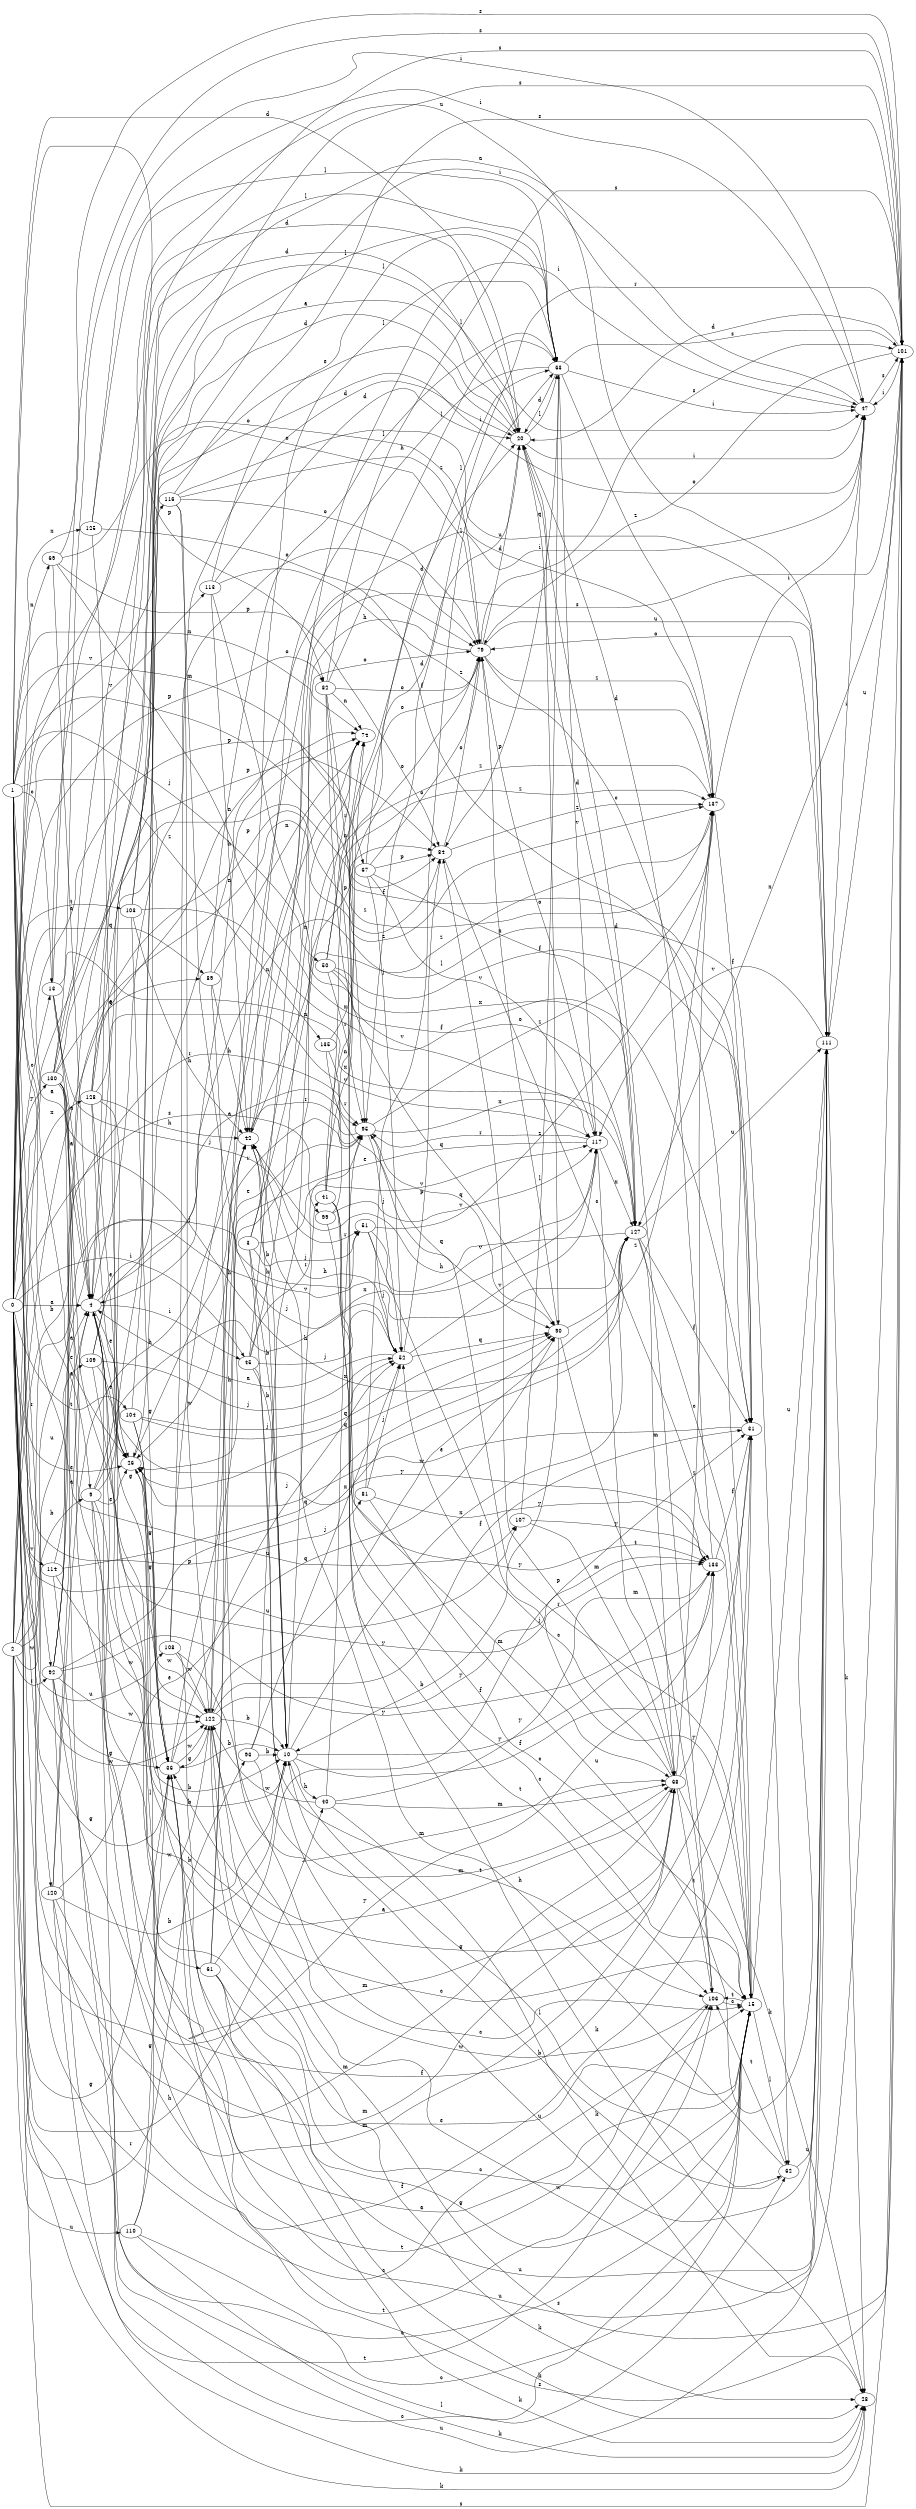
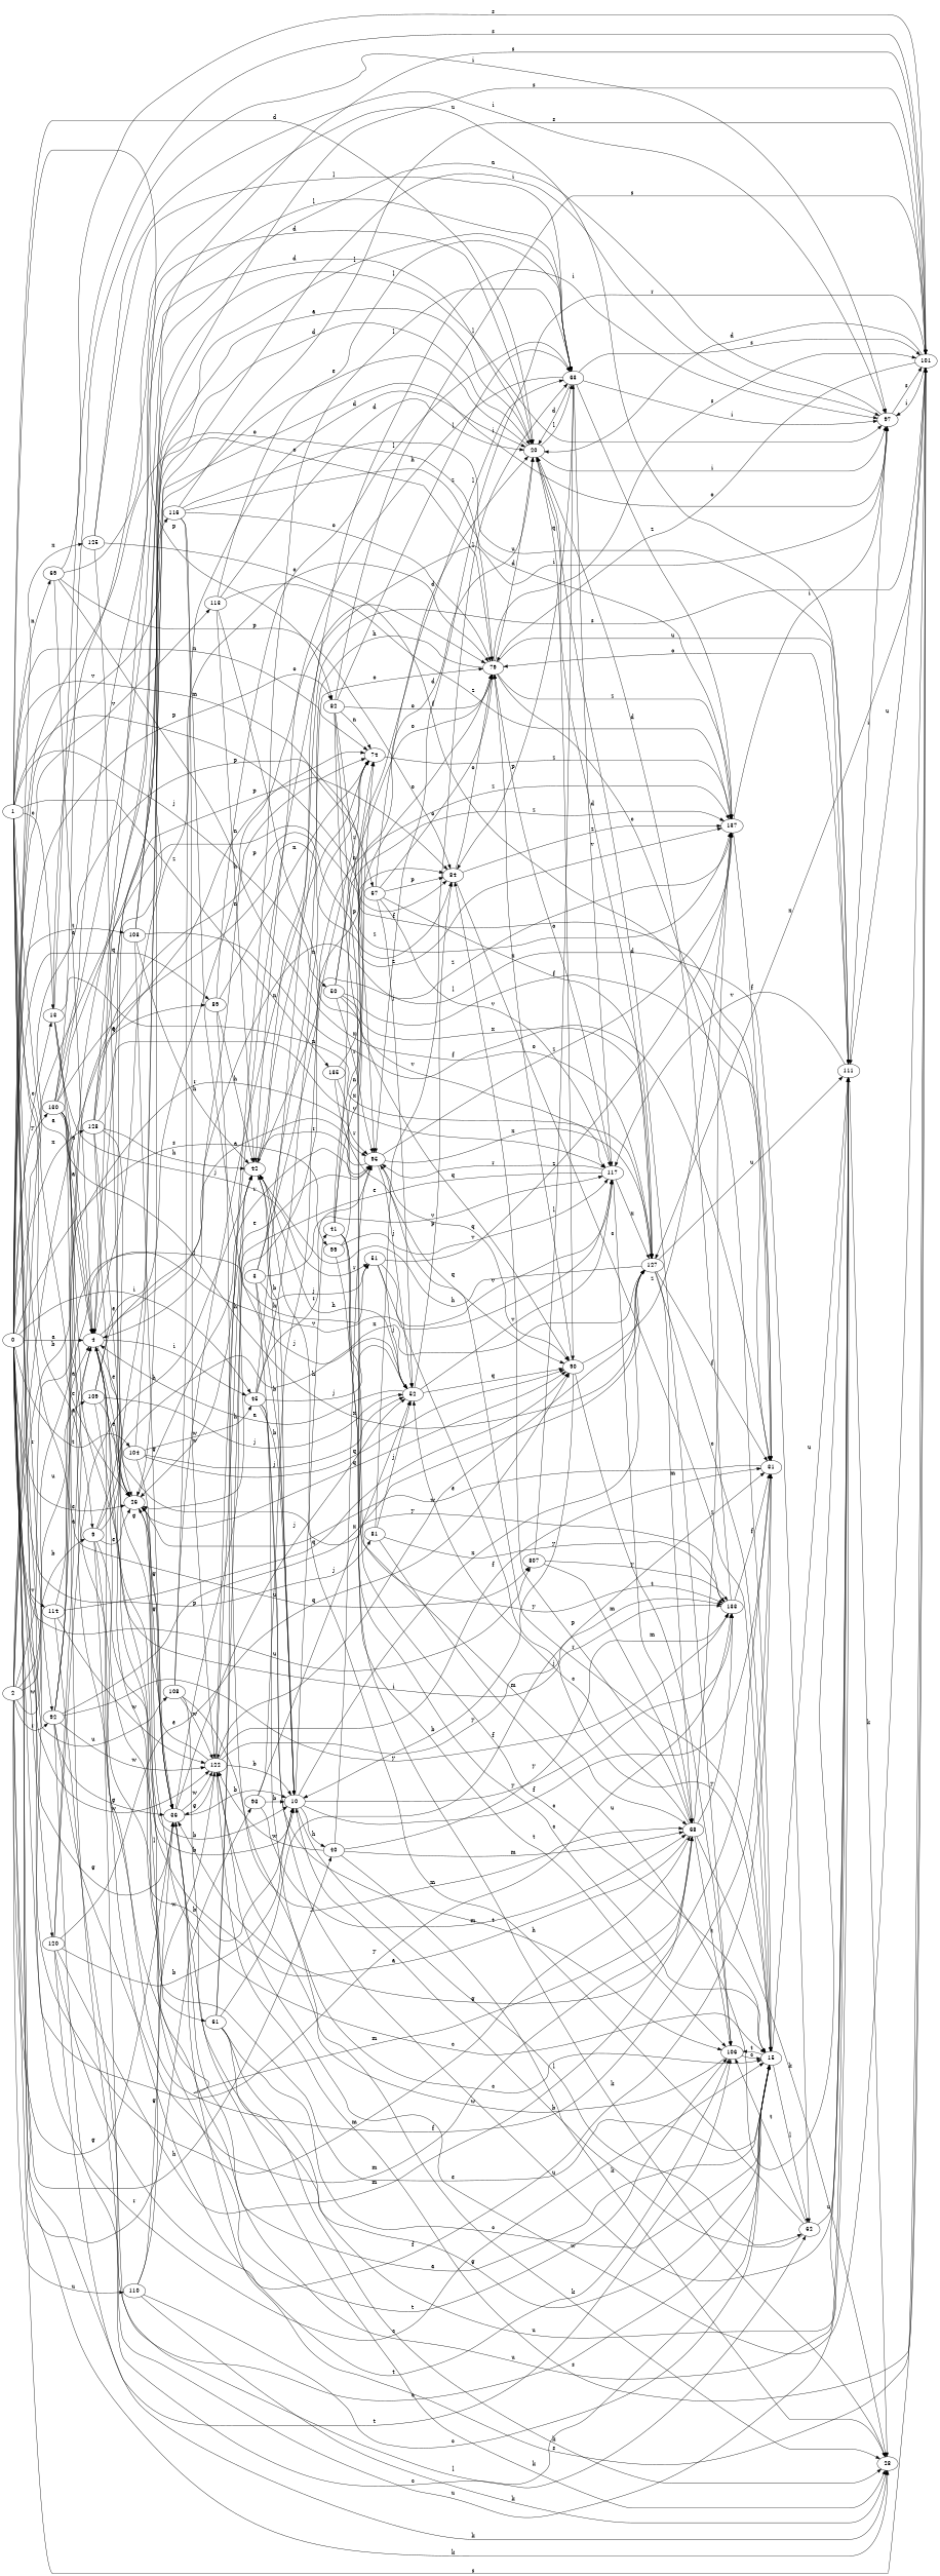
  strict digraph {
    rankdir=LR
    0
    4
    13
    26
    36
    40
    45
    n8 [label=28]
    79
    81
    82
    89
    99
    103
    104
    106
-   107
+   107 [label=807]
    113
    114
    116
    120
    122
    n23 [label=128]
    125
    130
    133
    10
    61
    62
    20
    68
    51
    101
    127
    15
    95
    90
    137
    111
    52
    74
-   47
+   47 [label=97]
    42
    63
    117
    31
    84
    1
    9
    50
    67
    69
    92
    108
    135
    2
    93
    109
    110
    3
    41
    0 -> 4 [label=a]
    0 -> 13 [label=c]
    0 -> 26 [label=e]
    0 -> 36 [label=g]
    0 -> 40 [label=h]
    0 -> 45 [label=i]
    0 -> n8 [label=k]
    0 -> 79 [label=o]
    0 -> 81 [label=p]
    0 -> 82 [label=p]
    0 -> 89 [label=q]
    0 -> 99 [label=s]
    0 -> 103 [label=t]
    0 -> 104 [label=t]
    0 -> 106 [label=t]
    0 -> 107 [label=u]
    0 -> 113 [label=v]
    0 -> 114 [label=v]
    0 -> 116 [label=v]
    0 -> 120 [label=w]
    0 -> 122 [label=w]
    0 -> n23 [label=x]
    0 -> 125 [label=x]
    0 -> 130 [label=y]
    0 -> 133 [label=y]
    4 -> 26 [label=e]
    4 -> 45 [label=i]
    4 -> 79 [label=o]
    4 -> 106 [label=t]
    4 -> 10 [label=b]
    4 -> 61 [label=l]
    4 -> 62 [label=l]
    13 -> 4 [label=a]
    13 -> 20 [label=d]
    13 -> 68 [label=m]
    13 -> 51 [label=j]
    13 -> 101 [label=s]
    13 -> 127 [label=x]
    26 -> 36 [label=g]
    26 -> 15 [label=c]
    26 -> 95 [label=r]
    26 -> 90 [label=q]
    36 -> 122 [label=w]
    36 -> 10 [label=b]
    36 -> 101 [label=s]
    36 -> 137 [label=z]
    36 -> 111 [label=u]
    36 -> 52 [label=j]
    40 -> n8 [label=k]
    40 -> 122 [label=w]
    40 -> 133 [label=y]
    40 -> 68 [label=m]
    40 -> 95 [label=r]
    45 -> 106 [label=t]
    45 -> 10 [label=b]
    45 -> 95 [label=r]
    45 -> 52 [label=j]
    45 -> 74 [label=n]
    45 -> 47 [label=i]
    79 -> 20 [label=d]
    79 -> 101 [label=s]
    79 -> 15 [label=c]
    79 -> 137 [label=z]
    79 -> 111 [label=u]
    79 -> 42 [label=h]
    81 -> 133 [label=y]
    81 -> 111 [label=u]
    81 -> 52 [label=j]
    81 -> 63 [label=l]
    82 -> 79 [label=o]
    82 -> 68 [label=m]
    82 -> 101 [label=s]
    82 -> 15 [label=c]
    82 -> 95 [label=r]
    82 -> 74 [label=n]
    82 -> 63 [label=l]
    89 -> 15 [label=c]
    89 -> 74 [label=n]
    89 -> 42 [label=h]
    89 -> 63 [label=l]
    99 -> 106 [label=t]
    99 -> 74 [label=n]
    99 -> 117 [label=v]
    103 -> 36 [label=g]
    103 -> 101 [label=s]
    103 -> 42 [label=h]
    103 -> 63 [label=l]
    103 -> 31 [label=f]
    104 -> 36 [label=g]
-   104 -> 122 [label=w]
+   104 -> 45 [label=w]
    104 -> 90 [label=q]
    104 -> 52 [label=j]
    104 -> 47 [label=i]
    106 -> 122 [label=w]
    106 -> 20 [label=d]
    106 -> 15 [label=c]
    107 -> 133 [label=y]
    107 -> 68 [label=m]
    107 -> 63 [label=l]
    113 -> 20 [label=d]
    113 -> 137 [label=z]
    113 -> 42 [label=h]
    113 -> 63 [label=l]
    113 -> 117 [label=v]
    114 -> 4 [label=a]
    114 -> 122 [label=w]
    114 -> 15 [label=c]
    114 -> 90 [label=q]
    116 -> 79 [label=o]
    116 -> 122 [label=w]
    116 -> 101 [label=s]
    116 -> 137 [label=z]
    116 -> 111 [label=u]
    116 -> 52 [label=j]
    120 -> 4 [label=a]
    120 -> n8 [label=k]
    120 -> 10 [label=b]
    120 -> 68 [label=m]
    120 -> 90 [label=q]
    120 -> 42 [label=h]
    120 -> 31 [label=f]
    122 -> 26 [label=e]
    122 -> 36 [label=g]
-   122 -> n8 [label=k]
+   45 -> n8 [label=k]
    122 -> 133 [label=y]
    122 -> 10 [label=b]
    122 -> 101 [label=s]
    122 -> 47 [label=i]
    122 -> 42 [label=h]
    122 -> 31 [label=f]
    n23 -> 26 [label=e]
    n23 -> 36 [label=g]
    n23 -> 79 [label=o]
    n23 -> 133 [label=y]
    n23 -> 101 [label=s]
    n23 -> 74 [label=n]
    n23 -> 42 [label=h]
    n23 -> 117 [label=v]
    125 -> 26 [label=e]
    125 -> 47 [label=i]
    125 -> 63 [label=l]
    125 -> 31 [label=f]
    130 -> 4 [label=a]
    130 -> 106 [label=t]
-   130 -> 133 [label=y]
+   130 -> 133 [label=i]
    130 -> 20 [label=d]
    130 -> 127 [label=x]
    130 -> 137 [label=z]
    130 -> 111 [label=u]
    130 -> 47 [label=i]
    130 -> 63 [label=l]
    130 -> 84 [label=p]
    133 -> 20 [label=d]
    133 -> 31 [label=f]
    10 -> 40 [label=h]
    10 -> 133 [label=y]
    10 -> 62 [label=l]
    10 -> 127 [label=x]
    10 -> 42 [label=h]
    10 -> 31 [label=f]
    10 -> 41 [label=h]
    61 -> n8 [label=k]
    61 -> 15 [label=c]
    61 -> 111 [label=u]
    61 -> 42 [label=h]
    61 -> 63 [label=l]
    61 -> 31 [label=f]
    62 -> 106 [label=t]
    62 -> 10 [label=b]
    62 -> 111 [label=u]
    62 -> 42 [label=h]
    20 -> 4 [label=a]
    20 -> 26 [label=e]
    20 -> 90 [label=q]
    20 -> 47 [label=i]
    20 -> 63 [label=l]
    68 -> 4 [label=a]
    68 -> n8 [label=k]
    68 -> 106 [label=t]
    68 -> 133 [label=y]
    68 -> 137 [label=z]
    68 -> 52 [label=j]
    68 -> 84 [label=p]
    51 -> 15 [label=c]
    51 -> 137 [label=z]
    51 -> 52 [label=j]
    51 -> 117 [label=v]
    101 -> 79 [label=o]
    101 -> 122 [label=w]
    101 -> 20 [label=d]
    101 -> 127 [label=x]
    101 -> 95 [label=r]
    101 -> 111 [label=u]
    101 -> 47 [label=i]
    127 -> 122 [label=w]
    127 -> 20 [label=d]
    127 -> 68 [label=m]
    127 -> 15 [label=c]
    127 -> 111 [label=u]
    127 -> 42 [label=h]
    127 -> 31 [label=f]
    15 -> 4 [label=a]
    15 -> 26 [label=e]
    15 -> 36 [label=g]
    15 -> 106 [label=t]
    15 -> 62 [label=l]
    15 -> 95 [label=r]
    15 -> 111 [label=u]
    95 -> 4 [label=a]
    95 -> 26 [label=e]
    95 -> 127 [label=x]
    95 -> 90 [label=q]
    95 -> 137 [label=z]
    95 -> 52 [label=j]
    90 -> 79 [label=o]
    90 -> 106 [label=t]
    90 -> 10 [label=b]
    90 -> 137 [label=z]
    137 -> 47 [label=i]
    137 -> 31 [label=f]
    111 -> n8 [label=k]
    111 -> 79 [label=o]
    111 -> 47 [label=i]
    111 -> 117 [label=v]
    52 -> 4 [label=a]
    52 -> 90 [label=q]
    52 -> 42 [label=h]
    52 -> 117 [label=v]
    52 -> 84 [label=p]
+   74 -> 137 [label=z]
    47 -> 4 [label=a]
    47 -> 101 [label=s]
    42 -> 10 [label=b]
    42 -> 101 [label=s]
    42 -> 95 [label=r]
    42 -> 137 [label=z]
    63 -> 20 [label=d]
    63 -> 101 [label=s]
    63 -> 137 [label=z]
    63 -> 47 [label=i]
    63 -> 42 [label=h]
    63 -> 117 [label=v]
    63 -> 84 [label=p]
    117 -> 26 [label=e]
    117 -> 79 [label=o]
    117 -> 68 [label=m]
    117 -> 127 [label=x]
    117 -> 95 [label=r]
    31 -> 26 [label=e]
    31 -> 36 [label=g]
    84 -> 79 [label=o]
    84 -> 15 [label=c]
    84 -> 137 [label=z]
    1 -> 4 [label=a]
    1 -> 13 [label=c]
    1 -> 26 [label=e]
    1 -> 82 [label=p]
    1 -> 107 [label=u]
    1 -> 20 [label=d]
    1 -> 68 [label=m]
    1 -> 15 [label=c]
    1 -> 74 [label=n]
    1 -> 31 [label=f]
    1 -> 9 [label=b]
    1 -> 50 [label=j]
    1 -> 67 [label=m]
    1 -> 69 [label=n]
    1 -> 92 [label=r]
    1 -> 108 [label=u]
    1 -> 135 [label=z]
    9 -> 26 [label=e]
    9 -> 10 [label=b]
    9 -> 62 [label=l]
    9 -> 20 [label=d]
    9 -> 127 [label=x]
    9 -> 47 [label=i]
    9 -> 31 [label=f]
    50 -> 79 [label=o]
    50 -> 127 [label=x]
    50 -> 95 [label=r]
    50 -> 90 [label=q]
    50 -> 137 [label=z]
    50 -> 31 [label=f]
    67 -> 79 [label=o]
    67 -> 127 [label=x]
    67 -> 52 [label=j]
    67 -> 63 [label=l]
    67 -> 117 [label=v]
    67 -> 84 [label=p]
    69 -> 4 [label=a]
    69 -> 101 [label=s]
    69 -> 127 [label=x]
    69 -> 111 [label=u]
    69 -> 84 [label=p]
    92 -> 4 [label=a]
    92 -> 36 [label=g]
    92 -> 122 [label=w]
    92 -> 133 [label=y]
    92 -> 68 [label=m]
    92 -> 127 [label=x]
    92 -> 15 [label=c]
    92 -> 47 [label=l]
    92 -> 84 [label=p]
    108 -> n8 [label=k]
    108 -> 122 [label=w]
    108 -> 20 [label=d]
    108 -> 68 [label=m]
    108 -> 74 [label=n]
    135 -> 20 [label=d]
    135 -> 95 [label=r]
    135 -> 90 [label=q]
    2 -> 36 [label=g]
    2 -> 89 [label=q]
    2 -> 51 [label=j]
    2 -> 101 [label=s]
    2 -> 95 [label=r]
    2 -> 137 [label=z]
    2 -> 117 [label=v]
    2 -> 84 [label=p]
    2 -> 9 [label=b]
    2 -> 92 [label=r]
    2 -> 93 [label=r]
    2 -> 109 [label=u]
    2 -> 110 [label=u]
    93 -> 10 [label=b]
    93 -> 68 [label=m]
    93 -> 52 [label=j]
    93 -> 74 [label=n]
    109 -> 26 [label=e]
    109 -> 79 [label=o]
    109 -> 10 [label=b]
    109 -> 52 [label=j]
    109 -> 74 [label=n]
    110 -> 36 [label=g]
    110 -> n8 [label=k]
    110 -> 122 [label=w]
    110 -> 15 [label=c]
    3 -> 79 [label=o]
    3 -> 10 [label=b]
    3 -> 51 [label=j]
    3 -> 111 [label=u]
    3 -> 117 [label=v]
    3 -> 84 [label=p]
    41 -> n8 [label=k]
    41 -> 79 [label=o]
    41 -> 133 [label=y]
    41 -> 20 [label=d]
    41 -> 15 [label=c]
    41 -> 74 [label=n]
  }
